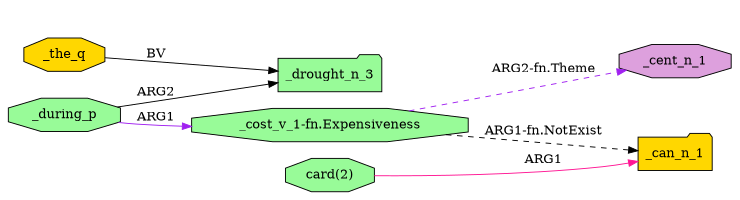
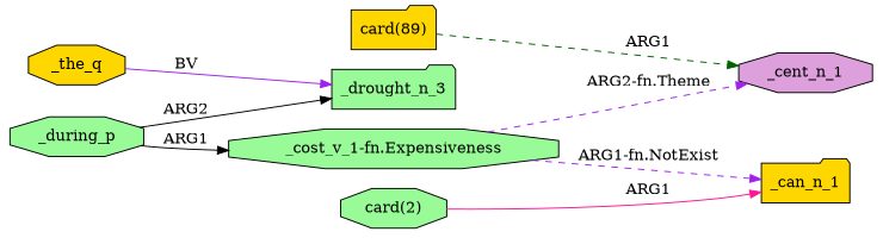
  digraph {
    rankdir=LR
    node [fillcolor=palegreen shape=octagon style=filled]
    edge [color=purple style=solid]
    _during_p
    "_cost_v_1-fn.Expensiveness"
    n3 [label=_drought_n_3 shape=folder]
    _cent_n_1 [fillcolor=plum]
    _can_n_1 [fillcolor=gold shape=folder]
    _the_q [fillcolor=gold]
+   "card(89)" [fillcolor=gold shape=folder]
    "card(2)"
-   _during_p -> "_cost_v_1-fn.Expensiveness" [label=ARG1]
+   _during_p -> "_cost_v_1-fn.Expensiveness" [color=black label=ARG1]
    _during_p -> n3 [color=black label=ARG2]
    "_cost_v_1-fn.Expensiveness" -> _cent_n_1 [label="ARG2-fn.Theme" style=dashed]
-   "_cost_v_1-fn.Expensiveness" -> _can_n_1 [color=black label="ARG1-fn.NotExist" style=dashed]
-   _the_q -> n3 [color=black label=BV]
+   "_cost_v_1-fn.Expensiveness" -> _can_n_1 [label="ARG1-fn.NotExist" style=dashed]
+   _the_q -> n3 [label=BV]
+   "card(89)" -> _cent_n_1 [color=darkgreen label=ARG1 style=dashed]
    "card(2)" -> _can_n_1 [color=deeppink label=ARG1]
  }
